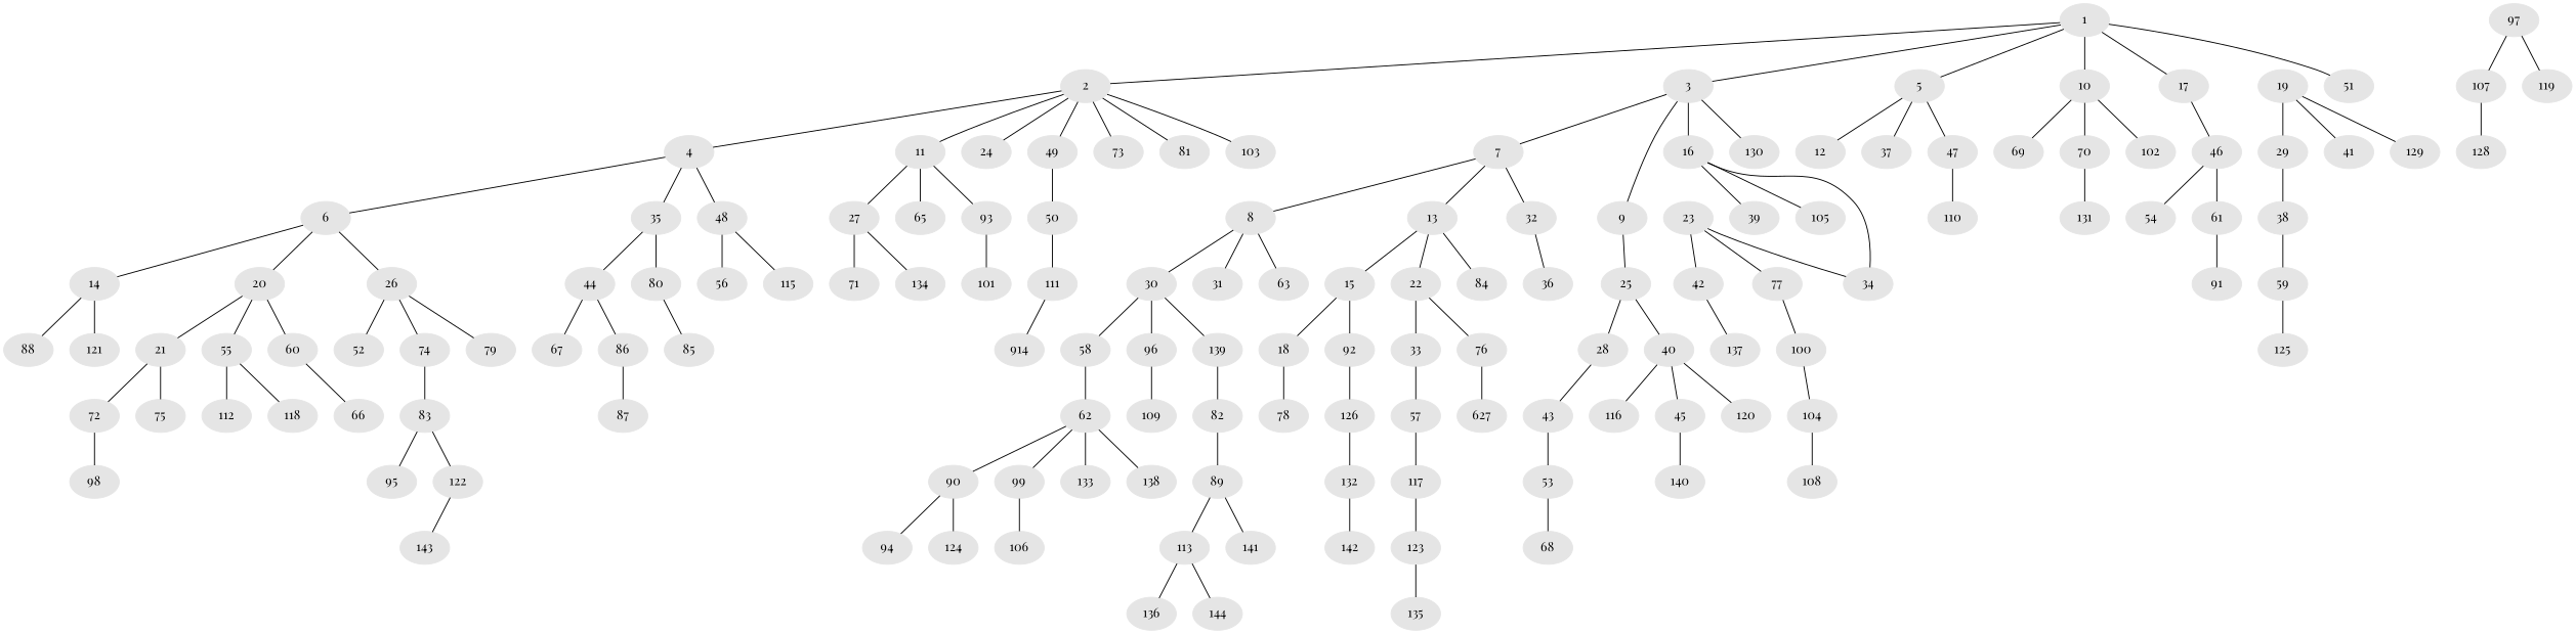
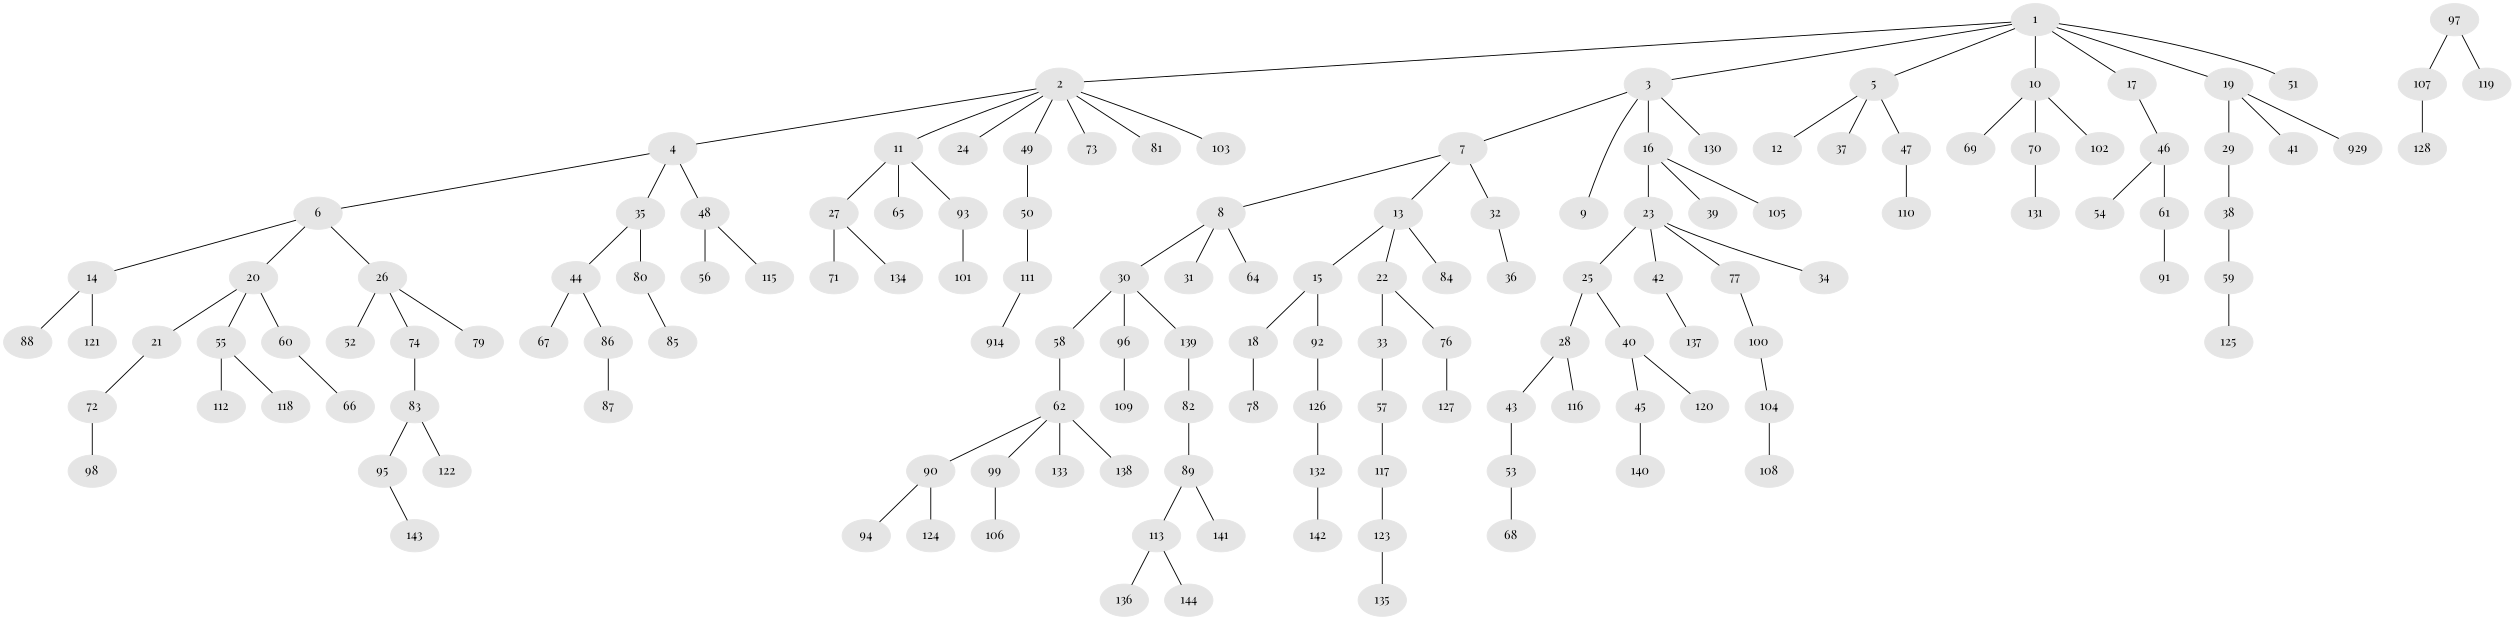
  graph {
    fontname="Playfair Display"
    node [color=gray90 fontname="Playfair Display" style=filled]
    edge [fontname="Playfair Display"]
    1
    2
    3
    5
    10
    17
    19
    51
    4
    11
    24
    49
    73
    81
    103
    7
    9
    16
    130
    12
    37
    47
    69
    70
    102
    46
    29
    41
-   129
+   129 [label=929]
    6
    35
    48
    27
    65
    93
    50
    8
    13
    32
    25
    23
    39
    105
    14
    20
    26
    44
    80
    56
    115
    110
    88
    121
    21
    55
    60
    52
    74
    79
    30
    31
-   64 [label=63]
+   64
    15
    22
    84
    36
    58
    96
    139
    28
    40
    131
    71
    134
    101
    18
    92
    33
    76
    78
    126
    34
    42
    77
    54
    61
    82
    89
    38
    72
-   75
    112
    118
    66
    98
    57
-   127 [label=627]
+   127
    137
    100
    43
    116
    45
    120
    83
    53
    59
    62
    109
    117
    67
    86
    85
    125
    140
    68
    87
    91
    111
    n119 [label=914]
    123
    90
    99
    133
    138
    94
    124
    106
    97
    107
    119
    95
    122
    104
    113
    141
    143
    136
    144
    132
    128
    108
    135
    142
    1 -- 2
    1 -- 3
    1 -- 5
    1 -- 10
    1 -- 17
+   1 -- 19
    1 -- 51
    2 -- 4
    2 -- 11
    2 -- 24
    2 -- 49
    2 -- 73
    2 -- 81
    2 -- 103
    3 -- 7
    3 -- 9
    3 -- 16
    3 -- 130
    5 -- 12
    5 -- 37
    5 -- 47
    10 -- 69
    10 -- 70
    10 -- 102
    17 -- 46
    19 -- 29
    19 -- 41
    19 -- 129
    4 -- 6
    4 -- 35
    4 -- 48
    11 -- 27
    11 -- 65
    11 -- 93
    49 -- 50
    7 -- 8
    7 -- 13
    7 -- 32
-   9 -- 25
-   16 -- 34
+   23 -- 25
+   16 -- 23
    16 -- 39
    16 -- 105
    47 -- 110
    70 -- 131
    46 -- 54
    46 -- 61
    29 -- 38
    6 -- 14
    6 -- 20
    6 -- 26
    35 -- 44
    35 -- 80
    48 -- 56
    48 -- 115
    27 -- 71
    27 -- 134
    93 -- 101
    50 -- 111
    8 -- 30
    8 -- 31
    8 -- 64
    13 -- 15
    13 -- 22
    13 -- 84
    32 -- 36
    25 -- 28
    25 -- 40
    23 -- 34
    23 -- 42
    23 -- 77
    14 -- 88
    14 -- 121
    20 -- 21
    20 -- 55
    20 -- 60
    26 -- 52
    26 -- 74
    26 -- 79
    44 -- 67
    44 -- 86
    80 -- 85
    21 -- 72
-   21 -- 75
    55 -- 112
    55 -- 118
    60 -- 66
    74 -- 83
    30 -- 58
    30 -- 96
    30 -- 139
    15 -- 18
    15 -- 92
    22 -- 33
    22 -- 76
    58 -- 62
    96 -- 109
    139 -- 82
    28 -- 43
-   40 -- 116
+   28 -- 116
    40 -- 45
    40 -- 120
    18 -- 78
    92 -- 126
    33 -- 57
    76 -- 127
    126 -- 132
    42 -- 137
    77 -- 100
    61 -- 91
    82 -- 89
    89 -- 113
    89 -- 141
    38 -- 59
    72 -- 98
    57 -- 117
    100 -- 104
    43 -- 53
    45 -- 140
    83 -- 95
    83 -- 122
    53 -- 68
    59 -- 125
    62 -- 90
    62 -- 99
    62 -- 133
    62 -- 138
    117 -- 123
    86 -- 87
    111 -- n119
    123 -- 135
    90 -- 94
    90 -- 124
    99 -- 106
    97 -- 107
    97 -- 119
    107 -- 128
-   122 -- 143
+   95 -- 143
    104 -- 108
    113 -- 136
    113 -- 144
    132 -- 142
  }
